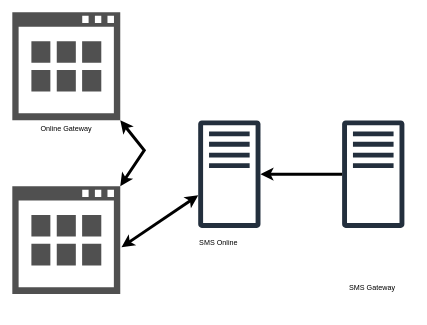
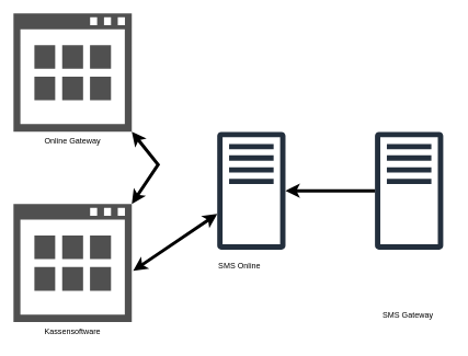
  <mxCell id="0" style=";html=1;" />
  <mxCell id="1" style=";html=1;" parent="0" />
  <mxCell id="2" value="" style="shape=image;html=1;verticalAlign=top;verticalLabelPosition=bottom;labelBackgroundColor=#ffffff;imageAspect=0;aspect=fixed;image=https://cdn3.iconfinder.com/data/icons/popular-services-brands/512/php-128.png" parent="1" vertex="1"><mxGeometry x="335" y="80" width="100" height="100" as="geometry" /></mxCell>
  <mxCell id="3" value="" style="sketch=0;outlineConnect=0;fontColor=#232F3E;gradientColor=none;fillColor=#232F3D;strokeColor=none;dashed=0;verticalLabelPosition=bottom;verticalAlign=top;align=center;html=1;fontSize=12;fontStyle=0;aspect=fixed;pointerEvents=1;shape=mxgraph.aws4.traditional_server;" parent="1" vertex="1"><mxGeometry x="330" y="200" width="103.85" height="180" as="geometry" /></mxCell>
  <mxCell id="4" value="" style="sketch=0;outlineConnect=0;fontColor=#232F3E;gradientColor=none;fillColor=#232F3D;strokeColor=none;dashed=0;verticalLabelPosition=bottom;verticalAlign=top;align=center;html=1;fontSize=12;fontStyle=0;aspect=fixed;pointerEvents=1;shape=mxgraph.aws4.traditional_server;" parent="1" vertex="1"><mxGeometry x="570" y="200" width="103.85" height="180" as="geometry" /></mxCell>
  <mxCell id="5" value="" style="shape=image;html=1;verticalAlign=top;verticalLabelPosition=bottom;labelBackgroundColor=#ffffff;imageAspect=0;aspect=fixed;image=https://cdn1.iconfinder.com/data/icons/hawcons/32/699250-icon-23-file-c-128.png" parent="1" vertex="1"><mxGeometry x="560" y="65" width="130" height="130" as="geometry" /></mxCell>
  <mxCell id="6" value="SMS Online" style="text;html=1;strokeColor=none;fillColor=none;align=left;verticalAlign=middle;whiteSpace=wrap;rounded=0;" parent="1" vertex="1"><mxGeometry x="330" y="390" width="110" height="30" as="geometry" /></mxCell>
  <mxCell id="7" value="SMS Gateway" style="text;html=1;strokeColor=none;fillColor=none;align=left;verticalAlign=middle;whiteSpace=wrap;rounded=0;" parent="1" vertex="1"><mxGeometry x="580" y="465" width="110" height="30" as="geometry" /></mxCell>
  <mxCell id="8" value="" style="endArrow=classic;html=1;rounded=0;fontSize=21;strokeWidth=5;" parent="1" source="4" target="3" edge="1"><mxGeometry width="50" height="50" relative="1" as="geometry"><mxPoint x="200" y="510" as="sourcePoint" /><mxPoint x="480" y="460" as="targetPoint" /></mxGeometry></mxCell>
  <mxCell id="9" value="" style="sketch=0;pointerEvents=1;shadow=0;dashed=0;html=1;strokeColor=none;labelPosition=center;verticalLabelPosition=bottom;verticalAlign=top;align=center;fillColor=#505050;shape=mxgraph.mscae.intune.detected_software" vertex="1" parent="1"><mxGeometry x="20" y="310" width="180" height="180" as="geometry" /></mxCell>
  <mxCell id="10" value="" style="sketch=0;pointerEvents=1;shadow=0;dashed=0;html=1;strokeColor=none;labelPosition=center;verticalLabelPosition=bottom;verticalAlign=top;align=center;fillColor=#505050;shape=mxgraph.mscae.intune.detected_software" vertex="1" parent="1"><mxGeometry x="20" y="20" width="180" height="180" as="geometry" /></mxCell>
+ <mxCell id="11" value="Kassensoftware" style="text;html=1;strokeColor=none;fillColor=none;align=center;verticalAlign=middle;whiteSpace=wrap;rounded=0;" vertex="1" parent="1"><mxGeometry x="35" y="490" width="150" height="30" as="geometry" /></mxCell>
  <mxCell id="12" value="Online Gateway" style="text;html=1;strokeColor=none;fillColor=none;align=center;verticalAlign=middle;whiteSpace=wrap;rounded=0;" vertex="1" parent="1"><mxGeometry x="35" y="200" width="150" height="30" as="geometry" /></mxCell>
  <mxCell id="13" value="" style="endArrow=classic;startArrow=classic;html=1;rounded=0;strokeWidth=5;exitX=1;exitY=0;exitDx=0;exitDy=0;exitPerimeter=0;entryX=1;entryY=1;entryDx=0;entryDy=0;entryPerimeter=0;" edge="1" parent="1" source="9" target="10"><mxGeometry width="50" height="50" relative="1" as="geometry"><mxPoint x="450" y="310" as="sourcePoint" /><mxPoint x="500" y="260" as="targetPoint" /><Array as="points"><mxPoint x="240" y="250" /></Array></mxGeometry></mxCell>
  <mxCell id="14" value="" style="endArrow=classic;startArrow=classic;html=1;rounded=0;strokeWidth=5;exitX=1.011;exitY=0.566;exitDx=0;exitDy=0;exitPerimeter=0;" edge="1" parent="1" source="9" target="3"><mxGeometry width="50" height="50" relative="1" as="geometry"><mxPoint x="280" y="300" as="sourcePoint" /><mxPoint x="330" y="250" as="targetPoint" /></mxGeometry></mxCell>
